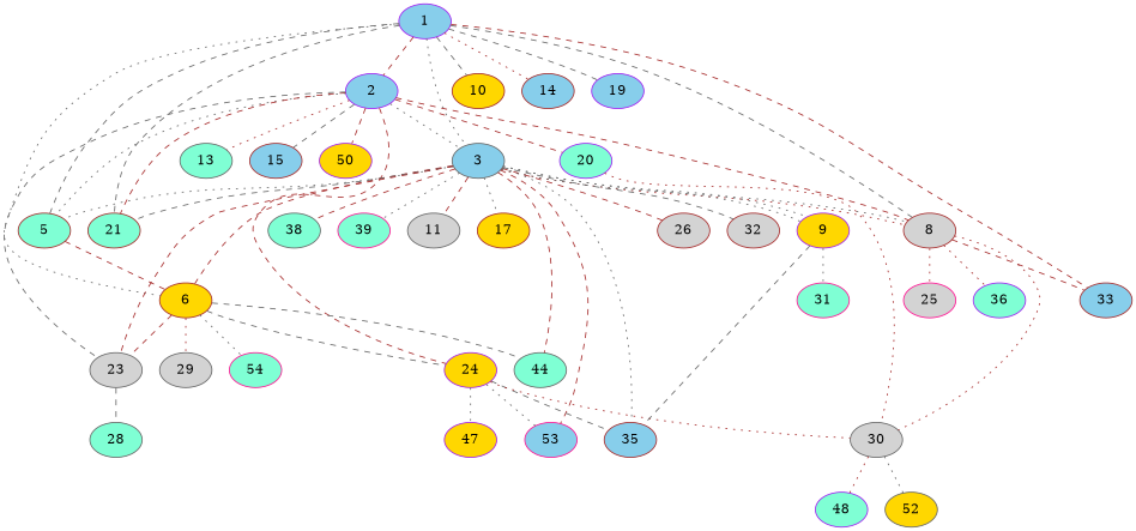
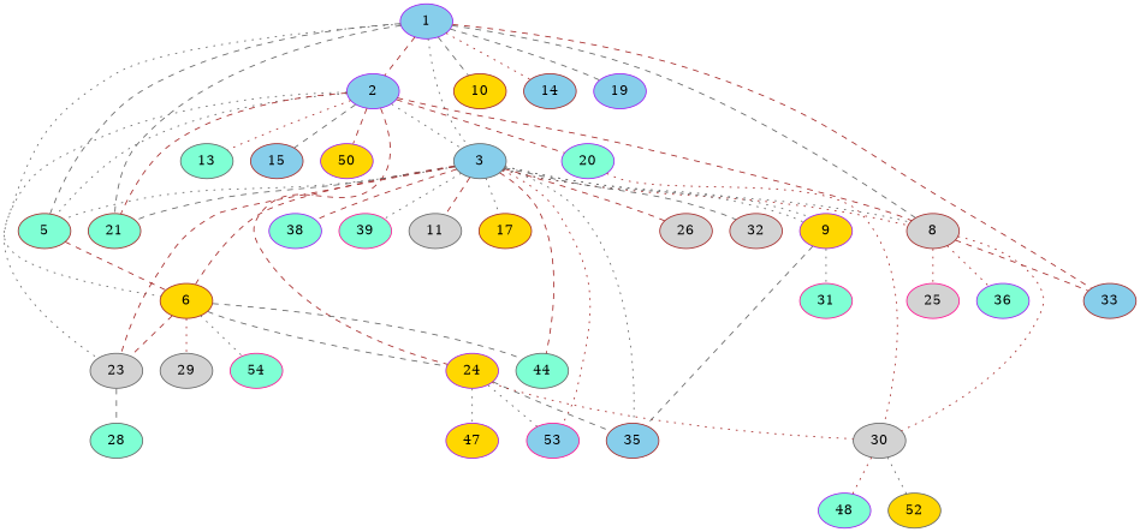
  graph {
    node [color=brown fillcolor=aquamarine style=filled]
    edge [color=gray40 style=dashed]
    1 [color=purple fillcolor=skyblue super="+7"]
    2 [color=purple fillcolor=skyblue super="+12"]
    3 [color=gray40 fillcolor=skyblue super="+4"]
    5 [super="+37"]
    6 [fillcolor=gold super="+18"]
    8 [fillcolor=lightgrey super="+34"]
    10 [fillcolor=gold super="+27"]
    14 [fillcolor=skyblue]
    19 [color=purple fillcolor=skyblue]
    21
    33 [fillcolor=skyblue super="+51"]
    13 [color=gray40]
    15 [fillcolor=skyblue]
    20 [color=purple super="+22"]
    23 [color=gray40 fillcolor=lightgrey super="+45"]
    24 [color=purple fillcolor=gold super="+42"]
    50 [color=purple fillcolor=gold]
    9 [color=purple fillcolor=gold super="+16"]
    11 [color=gray40 fillcolor=lightgrey]
    17 [fillcolor=gold]
    26 [fillcolor=lightgrey super="+49"]
    32 [fillcolor=lightgrey super="+46"]
    35 [fillcolor=skyblue]
-   38 [color=gray40]
+   38 [color=purple]
    39 [color=deeppink super="+41"]
    44 [color=gray40]
    53 [color=deeppink fillcolor=skyblue]
    29 [color=gray40 fillcolor=lightgrey]
    54 [color=deeppink]
    25 [color=deeppink fillcolor=lightgrey]
    30 [color=gray40 fillcolor=lightgrey super="+40"]
    36 [color=purple super="+43"]
    28 [color=gray40]
    47 [color=purple fillcolor=gold]
    31 [color=deeppink]
    48 [color=purple]
    52 [color=gray40 fillcolor=gold]
    1 -- 2 [color=brown weight=2]
    1 -- 3 [style=dotted weight=2]
    1 -- 5
    1 -- 6 [style=dotted weight=2]
    1 -- 8
    1 -- 10
    1 -- 14 [color=brown style=dotted]
    1 -- 19
    1 -- 21
    1 -- 33 [color=brown]
    2 -- 3 [style=dotted weight=3]
    2 -- 5 [style=dotted]
    2 -- 8 [color=brown]
    2 -- 21 [color=brown]
    2 -- 13 [color=brown style=dotted]
    2 -- 15
    2 -- 20 [color=brown]
-   2 -- 23
+   2 -- 23 [style=dotted]
    2 -- 24 [color=brown]
    2 -- 50 [color=brown]
    3 -- 5 [style=dotted]
    3 -- 6 [color=brown]
    3 -- 8 [color=brown style=dotted]
    3 -- 8 [style=dotted]
    3 -- 21
    3 -- 23 [color=brown]
    3 -- 9 [style=dotted]
    3 -- 9 [style=dotted]
    3 -- 11 [color=brown]
    3 -- 17 [style=dotted]
    3 -- 26 [color=brown]
    3 -- 32 [weight=3]
    3 -- 35 [style=dotted]
    3 -- 38 [color=brown]
    3 -- 39 [style=dotted]
    3 -- 44 [color=brown]
-   3 -- 53 [color=brown]
+   3 -- 53 [color=brown style=dotted]
    5 -- 6 [color=brown]
    6 -- 23 [color=brown]
    6 -- 24
    6 -- 44
    6 -- 29 [color=brown style=dotted]
    6 -- 54 [style=dotted]
    8 -- 33 [color=brown]
    8 -- 25 [color=brown style=dotted]
    8 -- 30 [color=brown style=dotted]
    8 -- 36 [color=brown style=dotted]
    20 -- 30 [color=brown style=dotted]
    23 -- 28
    24 -- 35
    24 -- 53 [style=dotted]
    24 -- 30 [color=brown style=dotted]
    24 -- 47 [style=dotted]
    9 -- 35
    9 -- 31 [style=dotted]
    30 -- 48 [color=brown style=dotted]
    30 -- 52 [style=dotted]
  }
